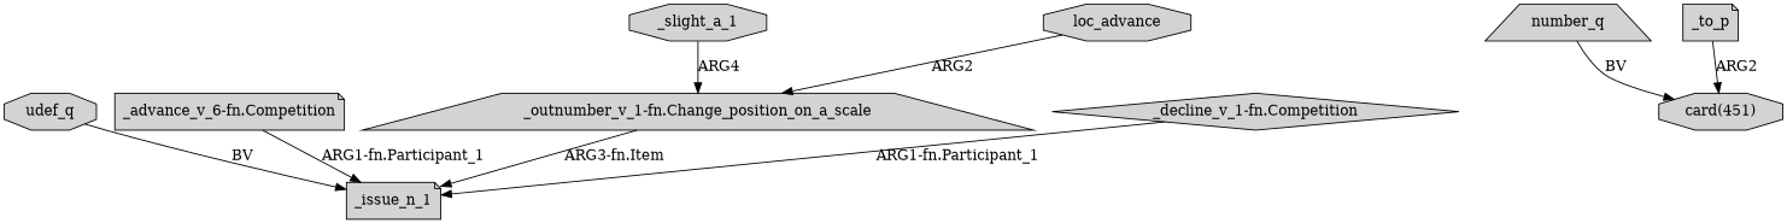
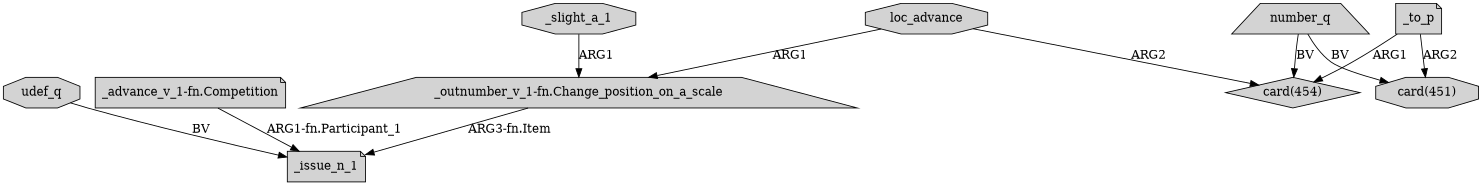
  digraph {
    node [shape=octagon style=filled]
    _issue_n_1 [shape=note]
    udef_q
-   "_advance_v_1-fn.Competition" [shape=note label="_advance_v_6-fn.Competition"]
+   "_advance_v_1-fn.Competition" [shape=note]
    number_q [shape=trapezium]
+   "card(454)" [shape=diamond]
    "card(451)"
    "_outnumber_v_1-fn.Change_position_on_a_scale" [shape=trapezium]
    _slight_a_1
    n9 [label=loc_advance]
-   "_decline_v_1-fn.Competition" [shape=diamond]
    _to_p [shape=note]
    udef_q -> _issue_n_1 [label=BV]
    "_advance_v_1-fn.Competition" -> _issue_n_1 [label="ARG1-fn.Participant_1"]
+   number_q -> "card(454)" [label=BV]
    number_q -> "card(451)" [label=BV]
    "_outnumber_v_1-fn.Change_position_on_a_scale" -> _issue_n_1 [label="ARG3-fn.Item"]
-   _slight_a_1 -> "_outnumber_v_1-fn.Change_position_on_a_scale" [label=ARG4]
-   n9 -> "_outnumber_v_1-fn.Change_position_on_a_scale" [label=ARG2]
-   "_decline_v_1-fn.Competition" -> _issue_n_1 [label="ARG1-fn.Participant_1"]
+   _slight_a_1 -> "_outnumber_v_1-fn.Change_position_on_a_scale" [label=ARG1]
+   n9 -> "card(454)" [label=ARG2]
+   n9 -> "_outnumber_v_1-fn.Change_position_on_a_scale" [label=ARG1]
+   _to_p -> "card(454)" [label=ARG1]
    _to_p -> "card(451)" [label=ARG2]
  }
